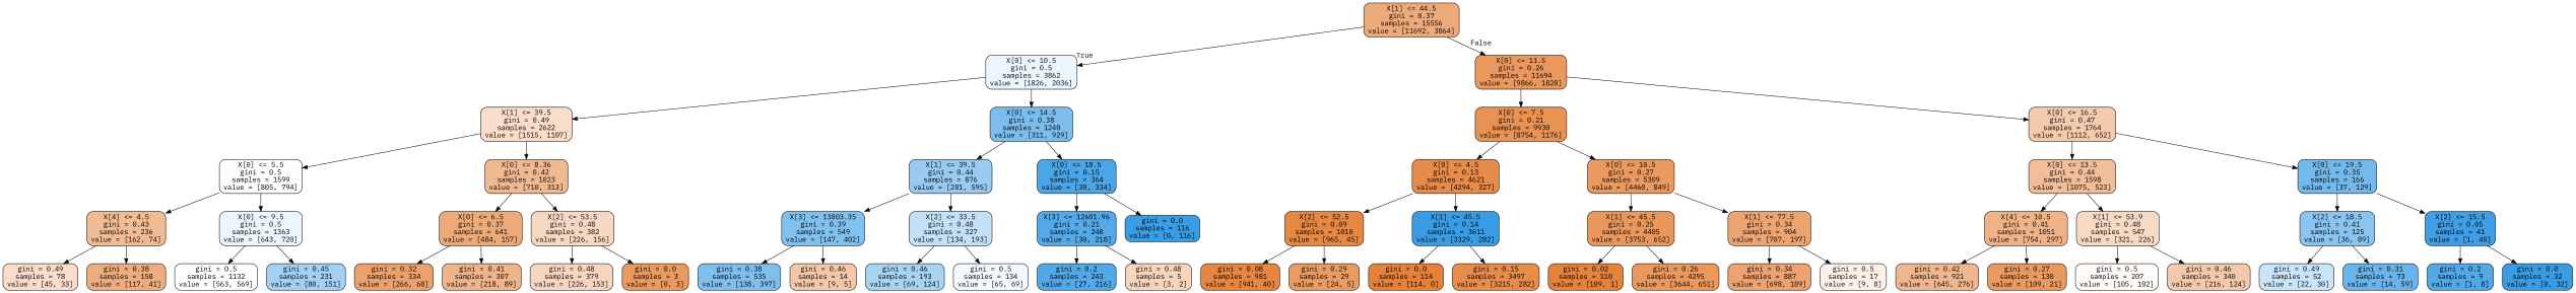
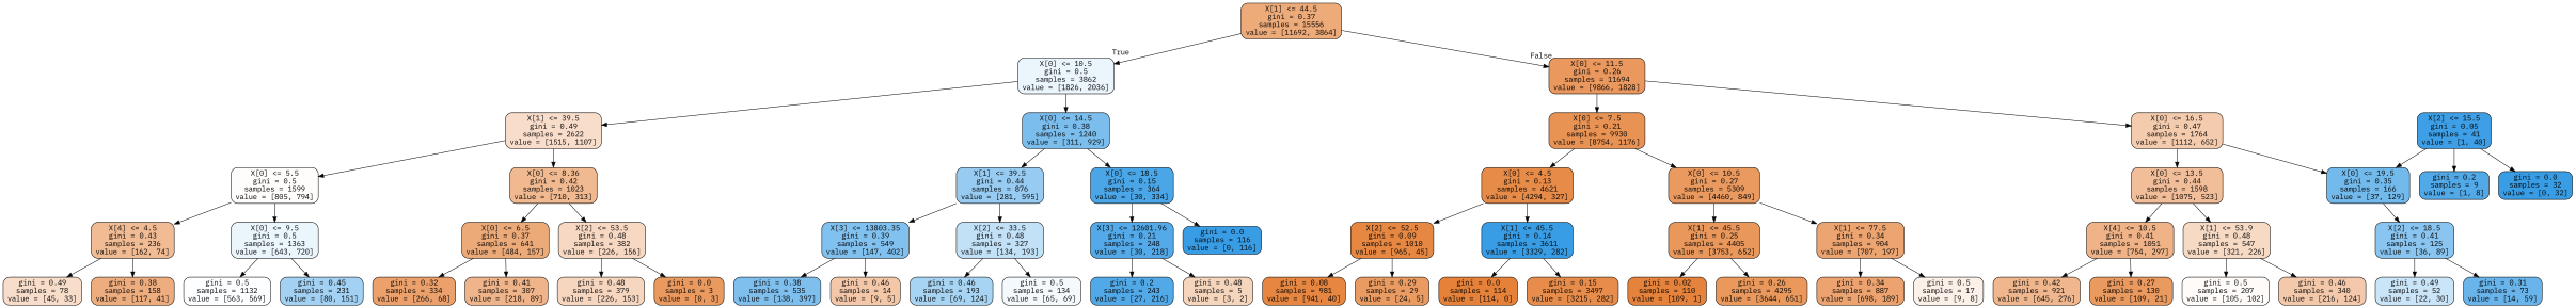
  digraph {
    fontname="IBM Plex Mono"
    node [color=black fillcolor="#ea995f" fontname="IBM Plex Mono" shape=box style="filled, rounded"]
    edge [fontname="IBM Plex Mono"]
    n1 [fillcolor="#eeab7a" label="X[1] <= 44.5\ngini = 0.37\nsamples = 15556\nvalue = [11692, 3864]"]
    n2 [fillcolor="#ebf5fc" label="X[0] <= 10.5\ngini = 0.5\nsamples = 3862\nvalue = [1826, 2036]"]
    n3 [fillcolor="#ea985e" label="X[0] <= 11.5\ngini = 0.26\nsamples = 11694\nvalue = [9866, 1828]"]
    n4 [fillcolor="#f8ddca" label="X[1] <= 39.5\ngini = 0.49\nsamples = 2622\nvalue = [1515, 1107]"]
    n5 [fillcolor="#7bbeee" label="X[0] <= 14.5\ngini = 0.38\nsamples = 1240\nvalue = [311, 929]"]
    n6 [fillcolor="#e89254" label="X[0] <= 7.5\ngini = 0.21\nsamples = 9930\nvalue = [8754, 1176]"]
    n7 [fillcolor="#f4cbad" label="X[0] <= 16.5\ngini = 0.47\nsamples = 1764\nvalue = [1112, 652]"]
    n8 [fillcolor="#fffdfc" label="X[0] <= 5.5\ngini = 0.5\nsamples = 1599\nvalue = [805, 794]"]
    n9 [fillcolor="#f0b990" label="X[0] <= 8.36\ngini = 0.42\nsamples = 1023\nvalue = [710, 313]"]
    n10 [fillcolor="#97cbf1" label="X[1] <= 39.5\ngini = 0.44\nsamples = 876\nvalue = [281, 595]"]
    n11 [fillcolor="#4ba6e7" label="X[0] <= 18.5\ngini = 0.15\nsamples = 364\nvalue = [30, 334]"]
    n12 [fillcolor="#f1bb93" label="X[4] <= 4.5\ngini = 0.43\nsamples = 236\nvalue = [162, 74]"]
    n13 [fillcolor="#eaf5fc" label="X[0] <= 9.5\ngini = 0.5\nsamples = 1363\nvalue = [643, 720]"]
    n14 [fillcolor="#edaa79" label="X[0] <= 6.5\ngini = 0.37\nsamples = 641\nvalue = [484, 157]"]
    n15 [fillcolor="#f7d8c2" label="X[2] <= 53.5\ngini = 0.48\nsamples = 382\nvalue = [226, 156]"]
    n16 [fillcolor="#f8ddca" label="gini = 0.49\nsamples = 78\nvalue = [45, 33]"]
    n17 [fillcolor="#eead7e" label="gini = 0.38\nsamples = 158\nvalue = [117, 41]"]
    n18 [fillcolor="#fdfeff" label="gini = 0.5\nsamples = 1132\nvalue = [563, 569]"]
    n19 [fillcolor="#a2d1f3" label="gini = 0.45\nsamples = 231\nvalue = [80, 151]"]
    n20 [fillcolor="#eca16c" label="gini = 0.32\nsamples = 334\nvalue = [266, 68]"]
    n21 [fillcolor="#f0b48a" label="gini = 0.41\nsamples = 307\nvalue = [218, 89]"]
    n22 [fillcolor="#f7d6bf" label="gini = 0.48\nsamples = 379\nvalue = [226, 153]"]
    n23 [label="gini = 0.0\nsamples = 3\nvalue = [0, 3]"]
    n24 [fillcolor="#81c1ef" label="X[3] <= 13803.35\ngini = 0.39\nsamples = 549\nvalue = [147, 402]"]
    n25 [fillcolor="#c2e1f7" label="X[2] <= 33.5\ngini = 0.48\nsamples = 327\nvalue = [134, 193]"]
    n26 [fillcolor="#54aae9" label="X[3] <= 12601.96\ngini = 0.21\nsamples = 248\nvalue = [30, 218]"]
    n27 [fillcolor="#399de5" label="gini = 0.0\nsamples = 116\nvalue = [0, 116]"]
    n28 [fillcolor="#7ebfee" label="gini = 0.38\nsamples = 535\nvalue = [138, 397]"]
    n29 [fillcolor="#f3c7a7" label="gini = 0.46\nsamples = 14\nvalue = [9, 5]"]
    n30 [fillcolor="#a7d4f3" label="gini = 0.46\nsamples = 193\nvalue = [69, 124]"]
    n31 [fillcolor="#f4f9fd" label="gini = 0.5\nsamples = 134\nvalue = [65, 69]"]
    n32 [fillcolor="#52a9e8" label="gini = 0.2\nsamples = 243\nvalue = [27, 216]"]
    n33 [fillcolor="#f6d5bd" label="gini = 0.48\nsamples = 5\nvalue = [3, 2]"]
    n34 [fillcolor="#e78b48" label="X[0] <= 4.5\ngini = 0.13\nsamples = 4621\nvalue = [4294, 327]"]
    n35 [label="X[0] <= 10.5\ngini = 0.27\nsamples = 5309\nvalue = [4460, 849]"]
    n36 [fillcolor="#f2be99" label="X[0] <= 13.5\ngini = 0.44\nsamples = 1598\nvalue = [1075, 523]"]
    n37 [fillcolor="#72b9ec" label="X[0] <= 19.5\ngini = 0.35\nsamples = 166\nvalue = [37, 129]"]
    n38 [fillcolor="#e68742" label="X[2] <= 52.5\ngini = 0.09\nsamples = 1010\nvalue = [965, 45]"]
    n39 [fillcolor="#399de5" label="X[1] <= 45.5\ngini = 0.14\nsamples = 3611\nvalue = [3329, 282]"]
    n40 [fillcolor="#ea975b" label="X[1] <= 45.5\ngini = 0.25\nsamples = 4405\nvalue = [3753, 652]"]
    n41 [fillcolor="#eca470" label="X[1] <= 77.5\ngini = 0.34\nsamples = 904\nvalue = [707, 197]"]
    n42 [fillcolor="#e68641" label="gini = 0.08\nsamples = 981\nvalue = [941, 40]"]
    n43 [fillcolor="#ea9b62" label="gini = 0.29\nsamples = 29\nvalue = [24, 5]"]
    n44 [fillcolor="#e58139" label="gini = 0.0\nsamples = 114\nvalue = [114, 0]"]
    n45 [fillcolor="#e78c4a" label="gini = 0.15\nsamples = 3497\nvalue = [3215, 282]"]
    n46 [fillcolor="#e5823b" label="gini = 0.02\nsamples = 110\nvalue = [109, 1]"]
    n47 [fillcolor="#ea985c" label="gini = 0.26\nsamples = 4295\nvalue = [3644, 651]"]
    n48 [fillcolor="#eca36f" label="gini = 0.34\nsamples = 887\nvalue = [698, 189]"]
    n49 [fillcolor="#fcf1e9" label="gini = 0.5\nsamples = 17\nvalue = [9, 8]"]
    n50 [fillcolor="#efb387" label="X[4] <= 10.5\ngini = 0.41\nsamples = 1051\nvalue = [754, 297]"]
    n51 [fillcolor="#f7dac4" label="X[1] <= 53.9\ngini = 0.48\nsamples = 547\nvalue = [321, 226]"]
    n52 [fillcolor="#89c5f0" label="X[2] <= 18.5\ngini = 0.41\nsamples = 125\nvalue = [36, 89]"]
    n53 [fillcolor="#3e9fe6" label="X[2] <= 15.5\ngini = 0.05\nsamples = 41\nvalue = [1, 40]"]
    n54 [fillcolor="#f0b78e" label="gini = 0.42\nsamples = 921\nvalue = [645, 276]"]
    n55 [label="gini = 0.27\nsamples = 130\nvalue = [109, 21]"]
    n56 [fillcolor="#fefbf9" label="gini = 0.5\nsamples = 207\nvalue = [105, 102]"]
    n57 [fillcolor="#f4c9ab" label="gini = 0.46\nsamples = 340\nvalue = [216, 124]"]
    n58 [fillcolor="#cae5f8" label="gini = 0.49\nsamples = 52\nvalue = [22, 30]"]
    n59 [fillcolor="#68b4eb" label="gini = 0.31\nsamples = 73\nvalue = [14, 59]"]
    n60 [fillcolor="#52a9e8" label="gini = 0.2\nsamples = 9\nvalue = [1, 8]"]
    n61 [fillcolor="#399de5" label="gini = 0.0\nsamples = 32\nvalue = [0, 32]"]
    n1 -> n2 [headlabel=True labelangle=45 labeldistance=2.5]
    n1 -> n3 [headlabel=False labelangle=-45 labeldistance=2.5]
    n2 -> n4
    n2 -> n5
    n3 -> n6
    n3 -> n7
    n4 -> n8
    n4 -> n9
    n5 -> n10
    n5 -> n11
    n6 -> n34
    n6 -> n35
    n7 -> n36
    n7 -> n37
    n8 -> n12
    n8 -> n13
    n9 -> n14
    n9 -> n15
    n10 -> n24
    n10 -> n25
    n11 -> n26
    n11 -> n27
    n12 -> n16
    n12 -> n17
    n13 -> n18
    n13 -> n19
    n14 -> n20
    n14 -> n21
    n15 -> n22
    n15 -> n23
    n24 -> n28
    n24 -> n29
    n25 -> n30
    n25 -> n31
    n26 -> n32
    n26 -> n33
    n34 -> n38
    n34 -> n39
    n35 -> n40
    n35 -> n41
    n36 -> n50
    n36 -> n51
    n37 -> n52
-   n37 -> n53
+   n53 -> n37
    n38 -> n42
    n38 -> n43
    n39 -> n44
    n39 -> n45
    n40 -> n46
    n40 -> n47
    n41 -> n48
    n41 -> n49
    n50 -> n54
    n50 -> n55
    n51 -> n56
    n51 -> n57
    n52 -> n58
    n52 -> n59
    n53 -> n60
    n53 -> n61
  }
